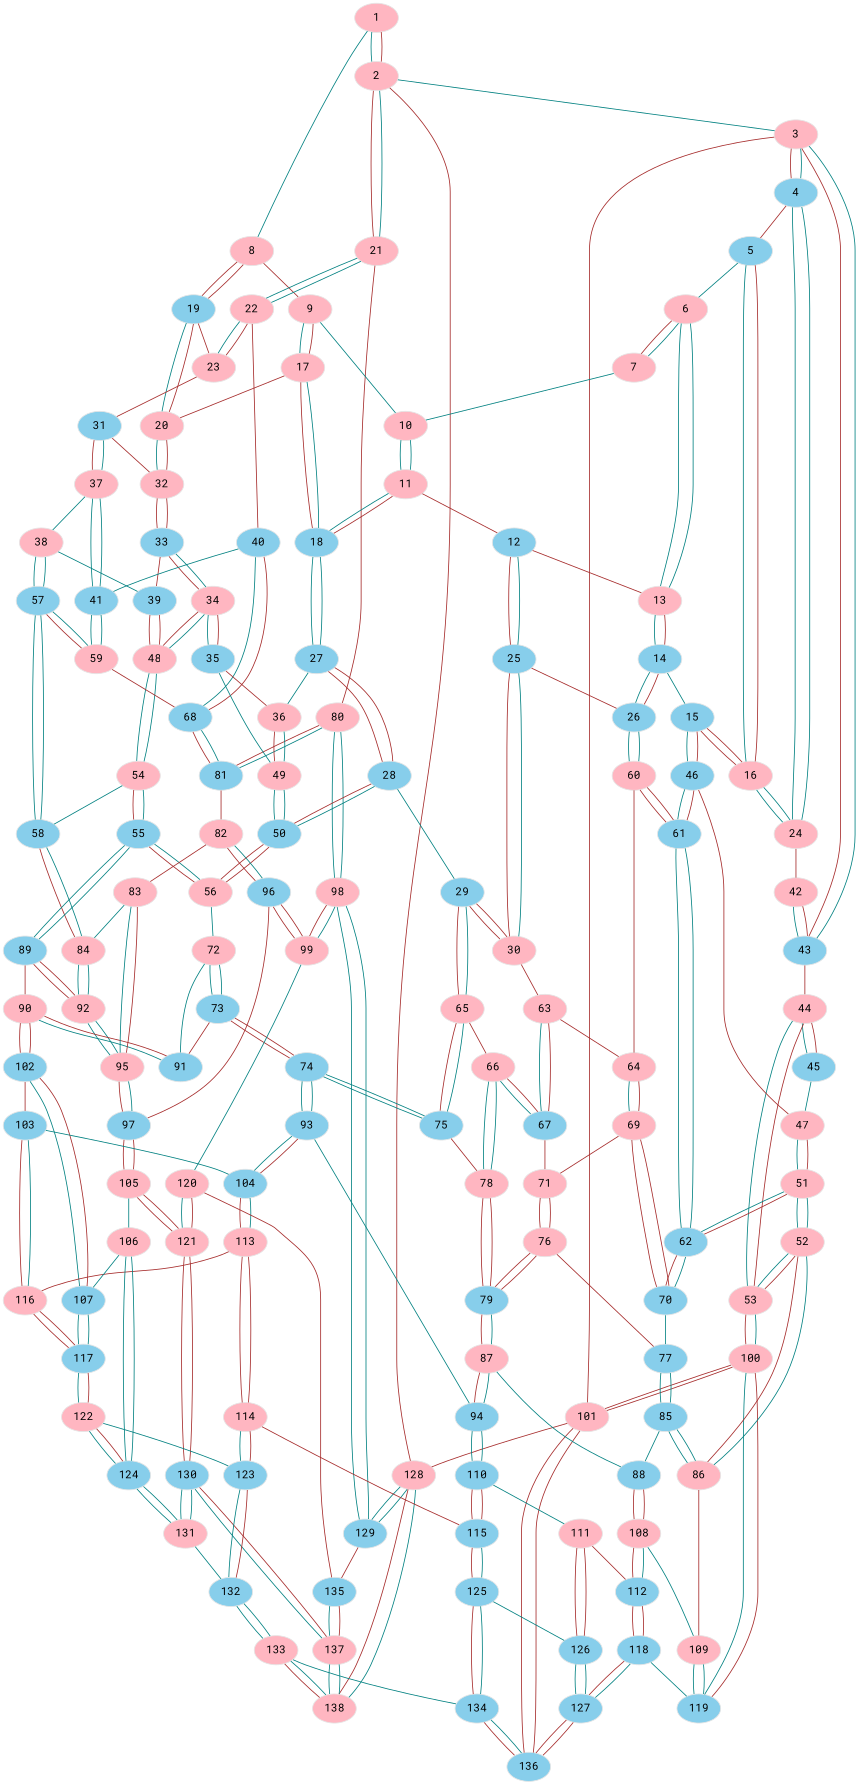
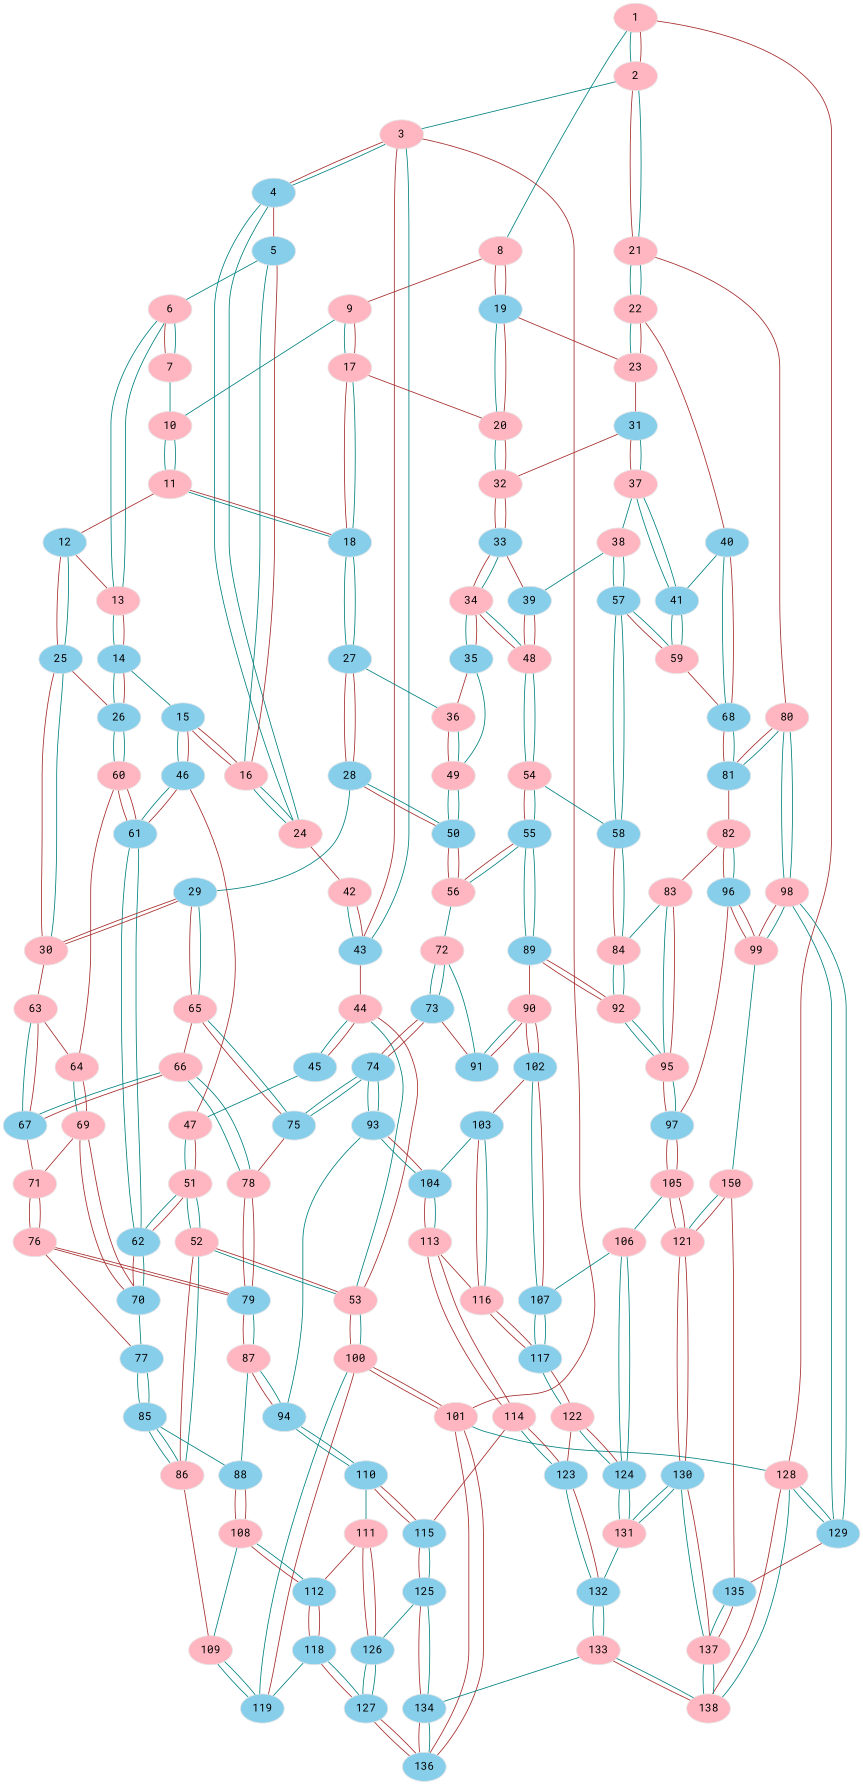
  graph {
    fontname="Roboto Mono"
    node [color=gray90 fillcolor=lightpink fontname="Roboto Mono" style=filled]
    edge [color=teal fontname="Roboto Mono"]
    1
    2
    8
    3
    21
    128
    9
    19 [fillcolor=skyblue]
    4 [fillcolor=skyblue]
    43 [fillcolor=skyblue]
    101
    22
    80
    129 [fillcolor=skyblue]
    138
    5 [fillcolor=skyblue]
    24
    44
    136 [fillcolor=skyblue]
    6
    16
    42
    7
    13
    10
    14 [fillcolor=skyblue]
    11
    17
    20
    23
    18 [fillcolor=skyblue]
    12 [fillcolor=skyblue]
    25 [fillcolor=skyblue]
    27 [fillcolor=skyblue]
    26 [fillcolor=skyblue]
    30
    15 [fillcolor=skyblue]
    46 [fillcolor=skyblue]
    60
    47
    61 [fillcolor=skyblue]
    32
    28 [fillcolor=skyblue]
    36
    31 [fillcolor=skyblue]
    33 [fillcolor=skyblue]
    40 [fillcolor=skyblue]
    81 [fillcolor=skyblue]
    98
    41 [fillcolor=skyblue]
    68 [fillcolor=skyblue]
    37
    63
    64
    29 [fillcolor=skyblue]
    50 [fillcolor=skyblue]
    49
    65
    56
    66
    75 [fillcolor=skyblue]
    67 [fillcolor=skyblue]
    38
    34
    39 [fillcolor=skyblue]
    35 [fillcolor=skyblue]
    48
    54
    57 [fillcolor=skyblue]
    59
    58 [fillcolor=skyblue]
    45 [fillcolor=skyblue]
    53
    100
    51
    62 [fillcolor=skyblue]
    52
    55 [fillcolor=skyblue]
    72
    86
    70 [fillcolor=skyblue]
    109
    119 [fillcolor=skyblue]
    89 [fillcolor=skyblue]
    84
    92
    90
    73 [fillcolor=skyblue]
    91 [fillcolor=skyblue]
    69
    77 [fillcolor=skyblue]
    71
    78
    79 [fillcolor=skyblue]
    76
    82
    85 [fillcolor=skyblue]
    74 [fillcolor=skyblue]
    93 [fillcolor=skyblue]
    94 [fillcolor=skyblue]
    104 [fillcolor=skyblue]
    87
    88 [fillcolor=skyblue]
    99
    83
    96 [fillcolor=skyblue]
    95
    97 [fillcolor=skyblue]
    108
    110 [fillcolor=skyblue]
    112 [fillcolor=skyblue]
    102 [fillcolor=skyblue]
    103 [fillcolor=skyblue]
    107 [fillcolor=skyblue]
    113
    111
    115 [fillcolor=skyblue]
    105
-   120
+   120 [label=150]
    106
    121
    135 [fillcolor=skyblue]
    116
    117 [fillcolor=skyblue]
    114
    124 [fillcolor=skyblue]
    130 [fillcolor=skyblue]
    131
    122
    118 [fillcolor=skyblue]
    126 [fillcolor=skyblue]
    125 [fillcolor=skyblue]
    127 [fillcolor=skyblue]
    123 [fillcolor=skyblue]
    132 [fillcolor=skyblue]
    134 [fillcolor=skyblue]
    137
    133
    1 -- 2
    1 -- 2 [color=brown]
    1 -- 8
    2 -- 3
    2 -- 21 [color=brown]
    2 -- 21
-   2 -- 128 [color=brown]
+   1 -- 128 [color=brown]
    8 -- 9 [color=brown]
    8 -- 19 [color=brown]
    8 -- 19 [color=brown]
    3 -- 4 [color=brown]
    3 -- 4
    3 -- 43 [color=brown]
    3 -- 43
    3 -- 101 [color=brown]
    21 -- 22
    21 -- 22
    21 -- 80 [color=brown]
    128 -- 129
    128 -- 129
    128 -- 138 [color=brown]
    128 -- 138
    9 -- 10
    9 -- 17
    9 -- 17 [color=brown]
    19 -- 20
    19 -- 20 [color=brown]
    19 -- 23 [color=brown]
    4 -- 5 [color=brown]
    4 -- 24
    4 -- 24
    43 -- 44 [color=brown]
-   101 -- 128 [color=brown]
+   101 -- 128
    101 -- 136 [color=brown]
    101 -- 136 [color=brown]
    22 -- 23
    22 -- 23 [color=brown]
    22 -- 40 [color=brown]
    80 -- 81 [color=brown]
    80 -- 81
    80 -- 98
    80 -- 98
    129 -- 135 [color=brown]
    5 -- 6
    5 -- 16
    5 -- 16 [color=brown]
    24 -- 42 [color=brown]
    44 -- 45
    44 -- 45 [color=brown]
    44 -- 53
    44 -- 53 [color=brown]
    6 -- 7 [color=brown]
    6 -- 7
    6 -- 13
    6 -- 13
    16 -- 24
    16 -- 24
    42 -- 43
    42 -- 43 [color=brown]
    7 -- 10
    13 -- 14
    13 -- 14 [color=brown]
    10 -- 11
    10 -- 11
    14 -- 26
    14 -- 26 [color=brown]
    14 -- 15
    11 -- 18
    11 -- 18 [color=brown]
    11 -- 12 [color=brown]
    17 -- 20 [color=brown]
    17 -- 18 [color=brown]
    17 -- 18
    20 -- 32
    20 -- 32 [color=brown]
    23 -- 31 [color=brown]
    18 -- 27
    18 -- 27
    12 -- 13 [color=brown]
    12 -- 25 [color=brown]
    12 -- 25
    25 -- 26 [color=brown]
    25 -- 30 [color=brown]
    25 -- 30
    27 -- 28 [color=brown]
    27 -- 28 [color=brown]
    27 -- 36
    26 -- 60
    26 -- 60
    30 -- 63 [color=brown]
    15 -- 16 [color=brown]
    15 -- 16 [color=brown]
    15 -- 46
    15 -- 46 [color=brown]
    46 -- 47 [color=brown]
    46 -- 61
    46 -- 61 [color=brown]
    60 -- 61 [color=brown]
    60 -- 61 [color=brown]
    60 -- 64 [color=brown]
    47 -- 51
    47 -- 51 [color=brown]
    61 -- 62
    61 -- 62
    32 -- 33 [color=brown]
    32 -- 33 [color=brown]
    28 -- 29
    28 -- 50 [color=brown]
    28 -- 50
    36 -- 49 [color=brown]
    36 -- 49
    31 -- 32 [color=brown]
    31 -- 37 [color=brown]
    31 -- 37
    33 -- 34 [color=brown]
    33 -- 34
    33 -- 39 [color=brown]
    40 -- 41
    40 -- 68
    40 -- 68 [color=brown]
    81 -- 82 [color=brown]
    98 -- 129
    98 -- 129
    98 -- 99 [color=brown]
    98 -- 99
    41 -- 59
    41 -- 59
    68 -- 81 [color=brown]
    68 -- 81
    37 -- 41
    37 -- 41
    37 -- 38
    63 -- 64 [color=brown]
    63 -- 67
    63 -- 67 [color=brown]
    64 -- 69
    64 -- 69 [color=brown]
    29 -- 30 [color=brown]
    29 -- 30 [color=brown]
    29 -- 65 [color=brown]
    29 -- 65
    50 -- 56 [color=brown]
    50 -- 56 [color=brown]
    49 -- 50
    49 -- 50
    65 -- 66 [color=brown]
    65 -- 75 [color=brown]
    65 -- 75
    56 -- 72
    66 -- 67
    66 -- 67 [color=brown]
    66 -- 78
    66 -- 78
    75 -- 78 [color=brown]
    67 -- 71 [color=brown]
    38 -- 39
    38 -- 57
    38 -- 57
    34 -- 35
    34 -- 35 [color=brown]
    34 -- 48 [color=brown]
    34 -- 48
    39 -- 48 [color=brown]
    39 -- 48 [color=brown]
    35 -- 36 [color=brown]
    35 -- 49
    48 -- 54
    48 -- 54
    54 -- 58
    54 -- 55 [color=brown]
    54 -- 55
    57 -- 59 [color=brown]
    57 -- 59
    57 -- 58
    57 -- 58
    59 -- 68 [color=brown]
    58 -- 84 [color=brown]
    58 -- 84
    45 -- 47
    53 -- 100 [color=brown]
    53 -- 100
    100 -- 101 [color=brown]
    100 -- 101 [color=brown]
    100 -- 119
    100 -- 119 [color=brown]
    51 -- 62
    51 -- 62 [color=brown]
    51 -- 52
    51 -- 52
    62 -- 70 [color=brown]
    62 -- 70
    52 -- 53
    52 -- 53 [color=brown]
    52 -- 86 [color=brown]
    52 -- 86
    55 -- 56 [color=brown]
    55 -- 56
    55 -- 89
    55 -- 89
    72 -- 73
    72 -- 73
    72 -- 91
    86 -- 109 [color=brown]
    70 -- 77
    109 -- 119
    109 -- 119
    89 -- 92 [color=brown]
    89 -- 92 [color=brown]
    89 -- 90 [color=brown]
    84 -- 92
    84 -- 92
    92 -- 95
    92 -- 95
    90 -- 91
    90 -- 91 [color=brown]
    90 -- 102 [color=brown]
    90 -- 102 [color=brown]
    73 -- 91 [color=brown]
    73 -- 74 [color=brown]
    73 -- 74 [color=brown]
    69 -- 70 [color=brown]
    69 -- 70 [color=brown]
    69 -- 71 [color=brown]
    77 -- 85
    77 -- 85
    71 -- 76 [color=brown]
    71 -- 76 [color=brown]
    78 -- 79 [color=brown]
    78 -- 79 [color=brown]
    79 -- 87 [color=brown]
    79 -- 87
    76 -- 77 [color=brown]
    76 -- 79 [color=brown]
    76 -- 79 [color=brown]
    82 -- 83 [color=brown]
    82 -- 96 [color=brown]
    82 -- 96
    85 -- 86
    85 -- 86
    85 -- 88
    74 -- 75
    74 -- 75
    74 -- 93
    74 -- 93
    93 -- 94
    93 -- 104
    93 -- 104 [color=brown]
    94 -- 110
    94 -- 110
    104 -- 113 [color=brown]
    104 -- 113
    87 -- 94 [color=brown]
    87 -- 94
    87 -- 88
    88 -- 108 [color=brown]
    88 -- 108 [color=brown]
    99 -- 120
    83 -- 84
    83 -- 95
    83 -- 95 [color=brown]
    96 -- 99 [color=brown]
    96 -- 99 [color=brown]
    96 -- 97 [color=brown]
    95 -- 97 [color=brown]
    95 -- 97
    97 -- 105 [color=brown]
    97 -- 105 [color=brown]
    108 -- 109
    108 -- 112 [color=brown]
    108 -- 112
    110 -- 111
    110 -- 115 [color=brown]
    110 -- 115 [color=brown]
    112 -- 118 [color=brown]
    112 -- 118 [color=brown]
    102 -- 103 [color=brown]
    102 -- 107
    102 -- 107 [color=brown]
    103 -- 104
    103 -- 116 [color=brown]
    103 -- 116
    107 -- 117
    107 -- 117
    113 -- 116 [color=brown]
    113 -- 114 [color=brown]
    113 -- 114 [color=brown]
    111 -- 112 [color=brown]
    111 -- 126 [color=brown]
    111 -- 126 [color=brown]
    115 -- 125 [color=brown]
    115 -- 125
    105 -- 106
    105 -- 121 [color=brown]
    105 -- 121 [color=brown]
    120 -- 121
    120 -- 121 [color=brown]
    120 -- 135 [color=brown]
    106 -- 107
    106 -- 124
    106 -- 124
    121 -- 130 [color=brown]
    121 -- 130 [color=brown]
    135 -- 137
    135 -- 137 [color=brown]
    116 -- 117 [color=brown]
    116 -- 117 [color=brown]
    117 -- 122
    117 -- 122 [color=brown]
    114 -- 115 [color=brown]
    114 -- 123
    114 -- 123 [color=brown]
    124 -- 131
    124 -- 131
    130 -- 131
    130 -- 131
    130 -- 137
    130 -- 137 [color=brown]
    131 -- 132
    122 -- 124
    122 -- 124 [color=brown]
-   122 -- 123
+   122 -- 123 [color=brown]
    118 -- 119
    118 -- 127 [color=brown]
    118 -- 127
    126 -- 127
    126 -- 127
    125 -- 126
    125 -- 134 [color=brown]
    125 -- 134
    127 -- 136 [color=brown]
    127 -- 136 [color=brown]
    123 -- 132
    123 -- 132 [color=brown]
    132 -- 133
    132 -- 133
    134 -- 136 [color=brown]
    134 -- 136
    137 -- 138
    137 -- 138
    133 -- 138 [color=brown]
    133 -- 138
    133 -- 134
  }
